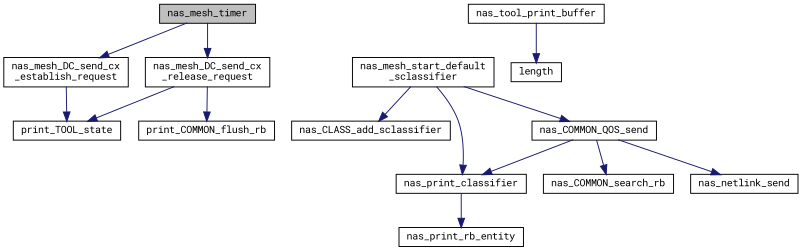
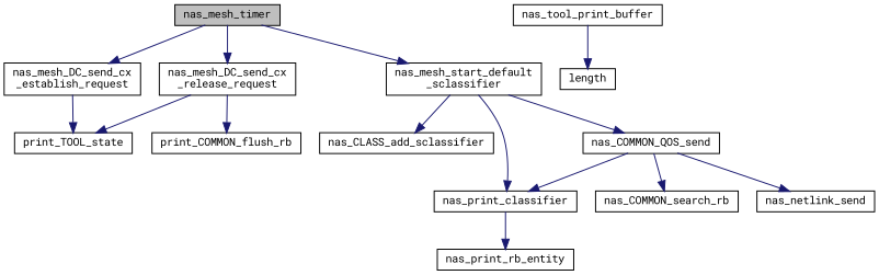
  digraph {
    fontname="Roboto Mono"
    rankdir=TB
    node [color=black fillcolor=white fontname="Roboto Mono" fontsize=10 shape=record style=filled]
    edge [color=midnightblue fontname="Roboto Mono" fontsize=10 labelfontname=Helvetica labelfontsize=10 style=solid]
    n1 [fillcolor=grey75 fontcolor=black height=0.2 label=nas_mesh_timer width=0.4]
    n2 [height=0.2 label="nas_mesh_DC_send_cx\l_establish_request" width=0.4]
    n3 [height=0.2 label="nas_mesh_DC_send_cx\l_release_request" width=0.4]
    n4 [height=0.2 label="nas_mesh_start_default\l_sclassifier" width=0.4]
    n5 [height=0.2 label=print_TOOL_state width=0.4]
    n6 [height=0.2 label=print_COMMON_flush_rb width=0.4]
    n7 [height=0.2 label=nas_CLASS_add_sclassifier width=0.4]
    n8 [height=0.2 label=nas_COMMON_QOS_send width=0.4]
    n9 [height=0.2 label=nas_print_classifier width=0.4]
    n10 [height=0.2 label=nas_tool_print_buffer width=0.4]
    n11 [height=0.2 label=length width=0.4]
    n12 [height=0.2 label=nas_COMMON_search_rb width=0.4]
    n13 [height=0.2 label=nas_netlink_send width=0.4]
    n14 [height=0.2 label=nas_print_rb_entity width=0.4]
    n1 -> n2
    n1 -> n3
+   n1 -> n4
    n2 -> n5
    n3 -> n5
    n3 -> n6
    n4 -> n7
    n4 -> n8
    n4 -> n9
    n8 -> n9
    n8 -> n12
    n8 -> n13
    n9 -> n14
    n10 -> n11
  }
